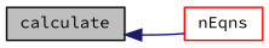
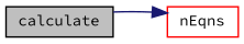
  digraph {
    rankdir=LR
    fontname="Source Code Pro"
    node [fontname="Source Code Pro" fontsize=10 shape=record]
    n1 [color=black fillcolor=grey75 fontcolor=black height=0.2 label=calculate style=filled width=0.4]
    n2 [color=red height=0.2 label=nEqns width=0.4]
-   n1 -> n2 [color=midnightblue dir=back fontname="Source Code Pro" fontsize=10 labelfontname=Helvetica labelfontsize=10 style=solid]
+   n2 -> n1 [color=midnightblue dir=back fontname="Source Code Pro" fontsize=10 labelfontname=Helvetica labelfontsize=10 style=solid]
  }
